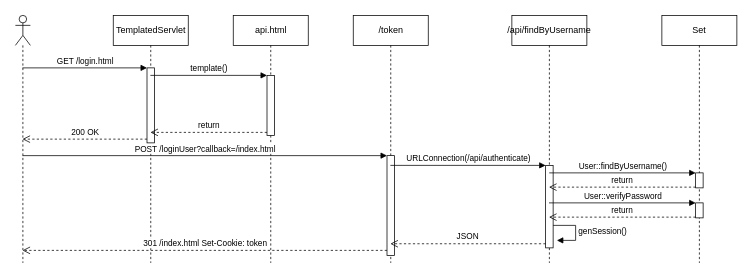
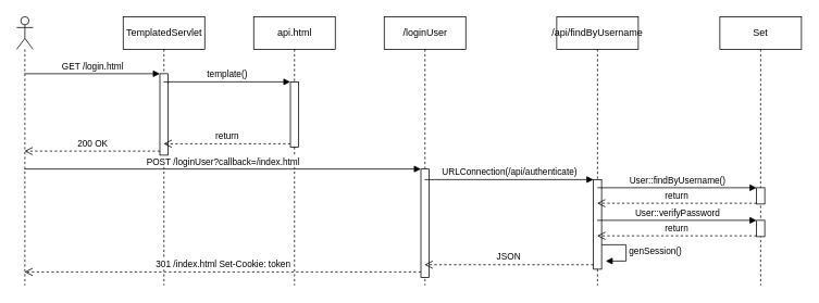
  <mxCell id="0" />
  <mxCell id="1" parent="0" />
  <mxCell id="2" value="api.html" style="shape=umlLifeline;perimeter=lifelinePerimeter;whiteSpace=wrap;html=1;container=1;collapsible=0;recursiveResize=0;outlineConnect=0;" vertex="1" parent="1"><mxGeometry x="310.5" y="20" width="100" height="330" as="geometry" /></mxCell>
  <mxCell id="3" value="" style="html=1;points=[];perimeter=orthogonalPerimeter;" vertex="1" parent="2"><mxGeometry x="45" y="80" width="10" height="80" as="geometry" /></mxCell>
  <mxCell id="4" value="TemplatedServlet" style="shape=umlLifeline;perimeter=lifelinePerimeter;whiteSpace=wrap;html=1;container=1;collapsible=0;recursiveResize=0;outlineConnect=0;" vertex="1" parent="1"><mxGeometry x="150.5" y="20" width="100" height="330" as="geometry" /></mxCell>
  <mxCell id="5" value="" style="html=1;points=[];perimeter=orthogonalPerimeter;" vertex="1" parent="4"><mxGeometry x="45" y="70" width="10" height="100" as="geometry" /></mxCell>
  <mxCell id="6" value="GET /login.html" style="html=1;verticalAlign=bottom;endArrow=block;entryX=0;entryY=0;rounded=0;" edge="1" parent="1" source="15" target="5"><mxGeometry relative="1" as="geometry"><mxPoint x="70" y="90" as="sourcePoint" /></mxGeometry></mxCell>
  <mxCell id="7" value="200 OK" style="html=1;verticalAlign=bottom;endArrow=open;dashed=1;endSize=8;exitX=0;exitY=0.95;rounded=0;" edge="1" parent="1" source="5" target="15"><mxGeometry relative="1" as="geometry"><mxPoint x="70" y="185" as="targetPoint" /></mxGeometry></mxCell>
  <mxCell id="8" value="template()" style="html=1;verticalAlign=bottom;endArrow=block;entryX=0;entryY=0;rounded=0;" edge="1" parent="1" source="4" target="3"><mxGeometry relative="1" as="geometry"><mxPoint x="140.5" y="200" as="sourcePoint" /></mxGeometry></mxCell>
  <mxCell id="9" value="return" style="html=1;verticalAlign=bottom;endArrow=open;dashed=1;endSize=8;exitX=0;exitY=0.95;rounded=0;" edge="1" parent="1" source="3" target="4"><mxGeometry relative="1" as="geometry"><mxPoint x="140.5" y="276" as="targetPoint" /></mxGeometry></mxCell>
- <mxCell id="10" value="/token" style="shape=umlLifeline;perimeter=lifelinePerimeter;whiteSpace=wrap;html=1;container=1;collapsible=0;recursiveResize=0;outlineConnect=0;" vertex="1" parent="1"><mxGeometry x="470.5" y="20" width="100" height="330" as="geometry" /></mxCell>
+ <mxCell id="10" value="/loginUser" style="shape=umlLifeline;perimeter=lifelinePerimeter;whiteSpace=wrap;html=1;container=1;collapsible=0;recursiveResize=0;outlineConnect=0;" vertex="1" parent="1"><mxGeometry x="470.5" y="20" width="100" height="330" as="geometry" /></mxCell>
  <mxCell id="11" value="" style="html=1;points=[];perimeter=orthogonalPerimeter;" vertex="1" parent="10"><mxGeometry x="45" y="187" width="10" height="133" as="geometry" /></mxCell>
  <mxCell id="12" value="Set" style="shape=umlLifeline;perimeter=lifelinePerimeter;whiteSpace=wrap;html=1;container=1;collapsible=0;recursiveResize=0;outlineConnect=0;" vertex="1" parent="1"><mxGeometry x="882" y="20" width="100" height="330" as="geometry" /></mxCell>
  <mxCell id="13" value="" style="html=1;points=[];perimeter=orthogonalPerimeter;" vertex="1" parent="12"><mxGeometry x="45" y="210" width="10" height="20" as="geometry" /></mxCell>
  <mxCell id="14" value="" style="html=1;points=[];perimeter=orthogonalPerimeter;" vertex="1" parent="12"><mxGeometry x="45" y="250" width="10" height="20" as="geometry" /></mxCell>
  <mxCell id="15" value="" style="shape=umlLifeline;participant=umlActor;perimeter=lifelinePerimeter;whiteSpace=wrap;html=1;container=1;collapsible=0;recursiveResize=0;verticalAlign=top;spacingTop=36;outlineConnect=0;" vertex="1" parent="1"><mxGeometry x="20" y="20" width="20" height="330" as="geometry" /></mxCell>
  <mxCell id="16" value="POST /loginUser?callback=/index.html" style="html=1;verticalAlign=bottom;endArrow=block;entryX=0;entryY=0;rounded=0;" edge="1" parent="1" source="15" target="11"><mxGeometry relative="1" as="geometry"><mxPoint x="220" y="200" as="sourcePoint" /></mxGeometry></mxCell>
  <mxCell id="17" value="301 /index.html Set-Cookie: token" style="html=1;verticalAlign=bottom;endArrow=open;dashed=1;endSize=8;exitX=0;exitY=0.95;rounded=0;" edge="1" parent="1" source="11" target="15"><mxGeometry relative="1" as="geometry"><mxPoint x="220" y="276" as="targetPoint" /></mxGeometry></mxCell>
  <mxCell id="18" value="/api/findByUsername" style="shape=umlLifeline;perimeter=lifelinePerimeter;whiteSpace=wrap;html=1;container=1;collapsible=0;recursiveResize=0;outlineConnect=0;" vertex="1" parent="1"><mxGeometry x="682" y="20" width="100" height="330" as="geometry" /></mxCell>
  <mxCell id="19" value="" style="html=1;points=[];perimeter=orthogonalPerimeter;" vertex="1" parent="18"><mxGeometry x="45" y="200" width="10" height="110" as="geometry" /></mxCell>
  <mxCell id="20" value="genSession()" style="edgeStyle=orthogonalEdgeStyle;html=1;align=left;spacingLeft=2;endArrow=block;rounded=0;entryX=1;entryY=0;" edge="1" parent="18"><mxGeometry relative="1" as="geometry"><mxPoint x="55" y="280" as="sourcePoint" /><Array as="points"><mxPoint x="85" y="280" /></Array><mxPoint x="60" y="300" as="targetPoint" /></mxGeometry></mxCell>
  <mxCell id="21" value="URLConnection(/api/authenticate)" style="html=1;verticalAlign=bottom;endArrow=block;entryX=0;entryY=0;rounded=0;" edge="1" parent="1" source="10" target="19"><mxGeometry relative="1" as="geometry"><mxPoint x="570" y="210" as="sourcePoint" /></mxGeometry></mxCell>
  <mxCell id="22" value="JSON" style="html=1;verticalAlign=bottom;endArrow=open;dashed=1;endSize=8;exitX=0;exitY=0.95;rounded=0;" edge="1" parent="1" source="19" target="10"><mxGeometry relative="1" as="geometry"><mxPoint x="570" y="286" as="targetPoint" /></mxGeometry></mxCell>
  <mxCell id="23" value="User::findByUsername()" style="html=1;verticalAlign=bottom;endArrow=block;entryX=0;entryY=0;rounded=0;" edge="1" parent="1" target="13"><mxGeometry relative="1" as="geometry"><mxPoint x="731.81" y="230" as="sourcePoint" /></mxGeometry></mxCell>
  <mxCell id="24" value="return" style="html=1;verticalAlign=bottom;endArrow=open;dashed=1;endSize=8;exitX=0;exitY=0.95;rounded=0;" edge="1" parent="1" source="13" target="18"><mxGeometry relative="1" as="geometry"><mxPoint x="857" y="306" as="targetPoint" /></mxGeometry></mxCell>
  <mxCell id="25" value="User::verifyPassword" style="html=1;verticalAlign=bottom;endArrow=block;entryX=0;entryY=0;rounded=0;" edge="1" parent="1" source="18" target="14"><mxGeometry relative="1" as="geometry"><mxPoint x="857" y="270" as="sourcePoint" /></mxGeometry></mxCell>
  <mxCell id="26" value="return" style="html=1;verticalAlign=bottom;endArrow=open;dashed=1;endSize=8;exitX=0;exitY=0.95;rounded=0;" edge="1" parent="1" source="14" target="18"><mxGeometry relative="1" as="geometry"><mxPoint x="857" y="346" as="targetPoint" /></mxGeometry></mxCell>
